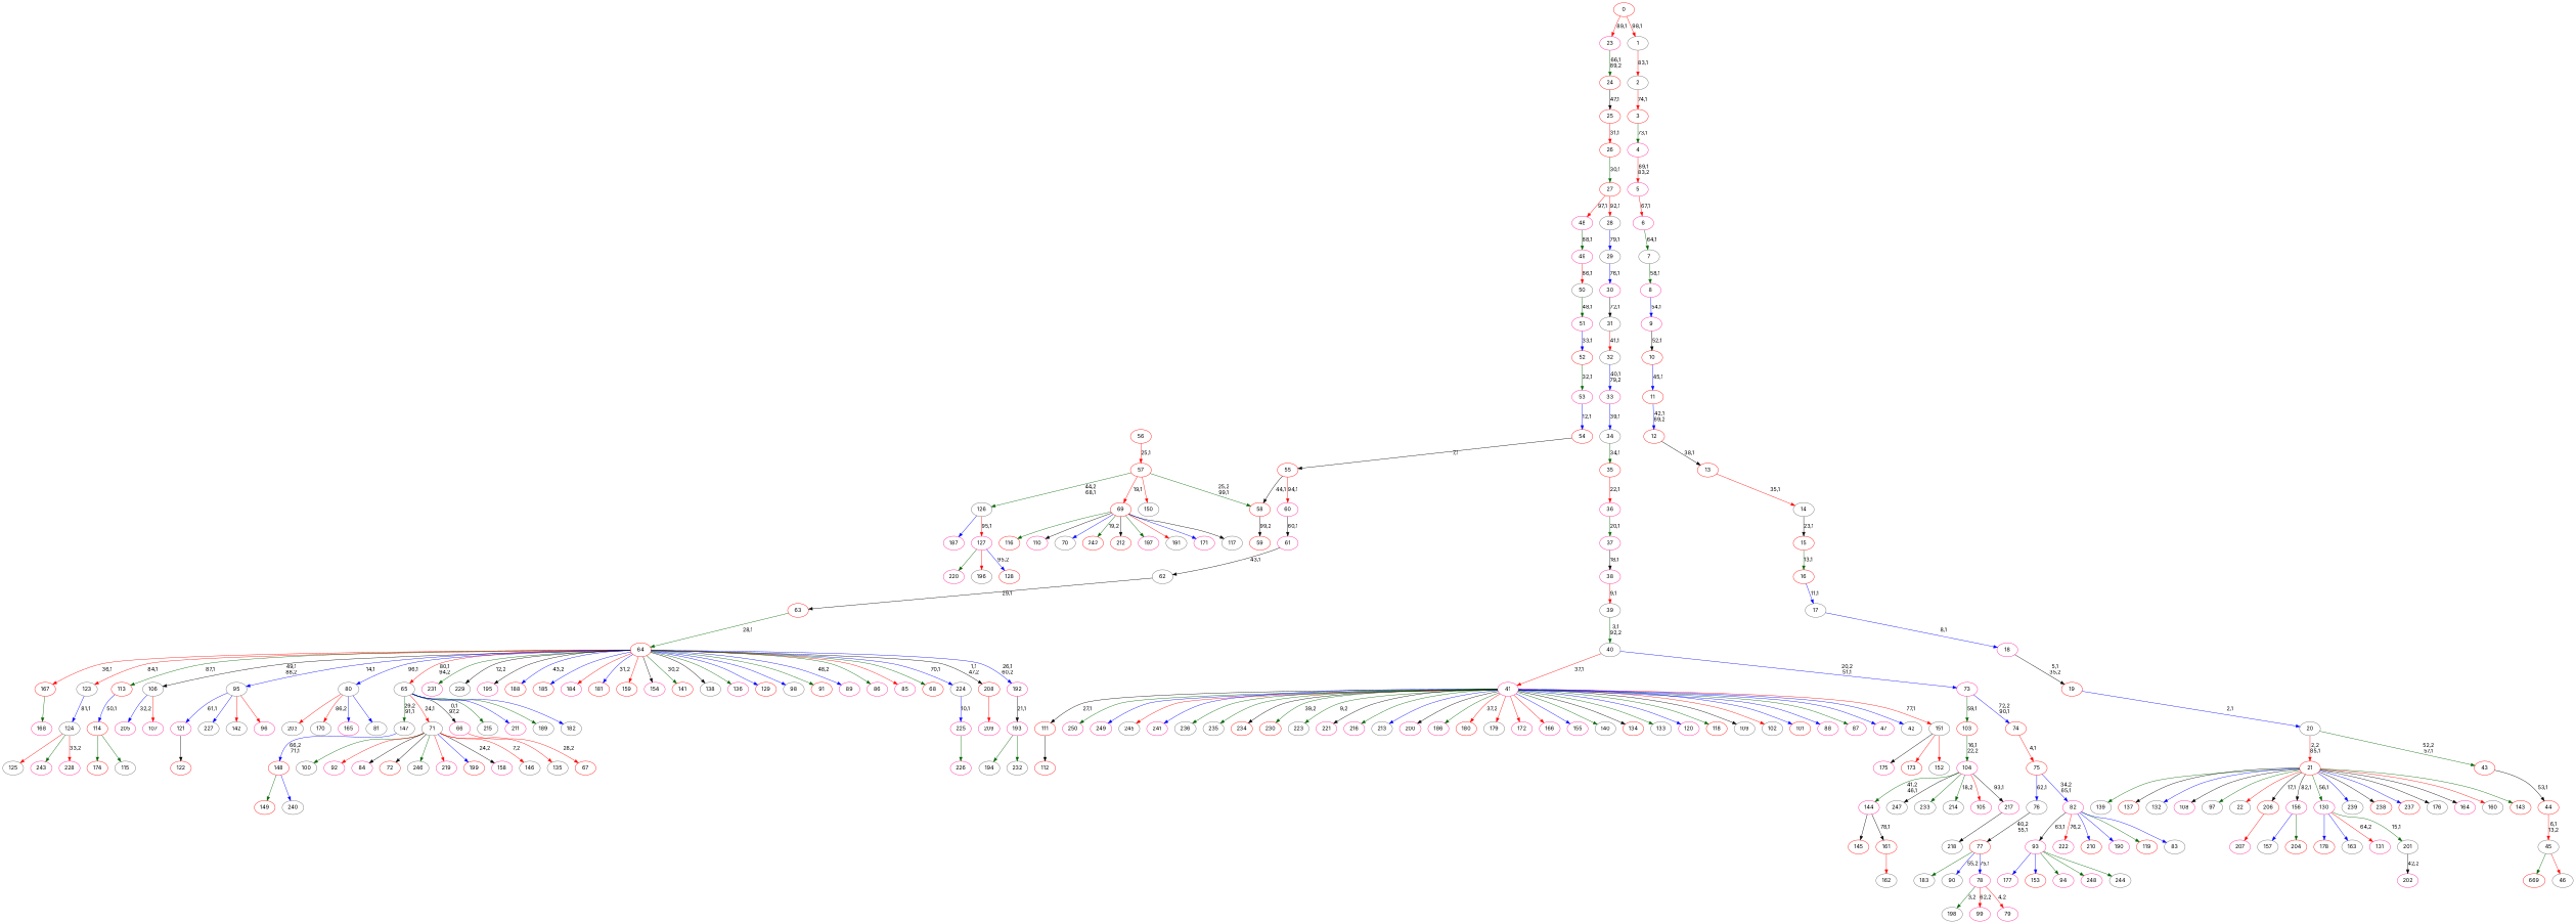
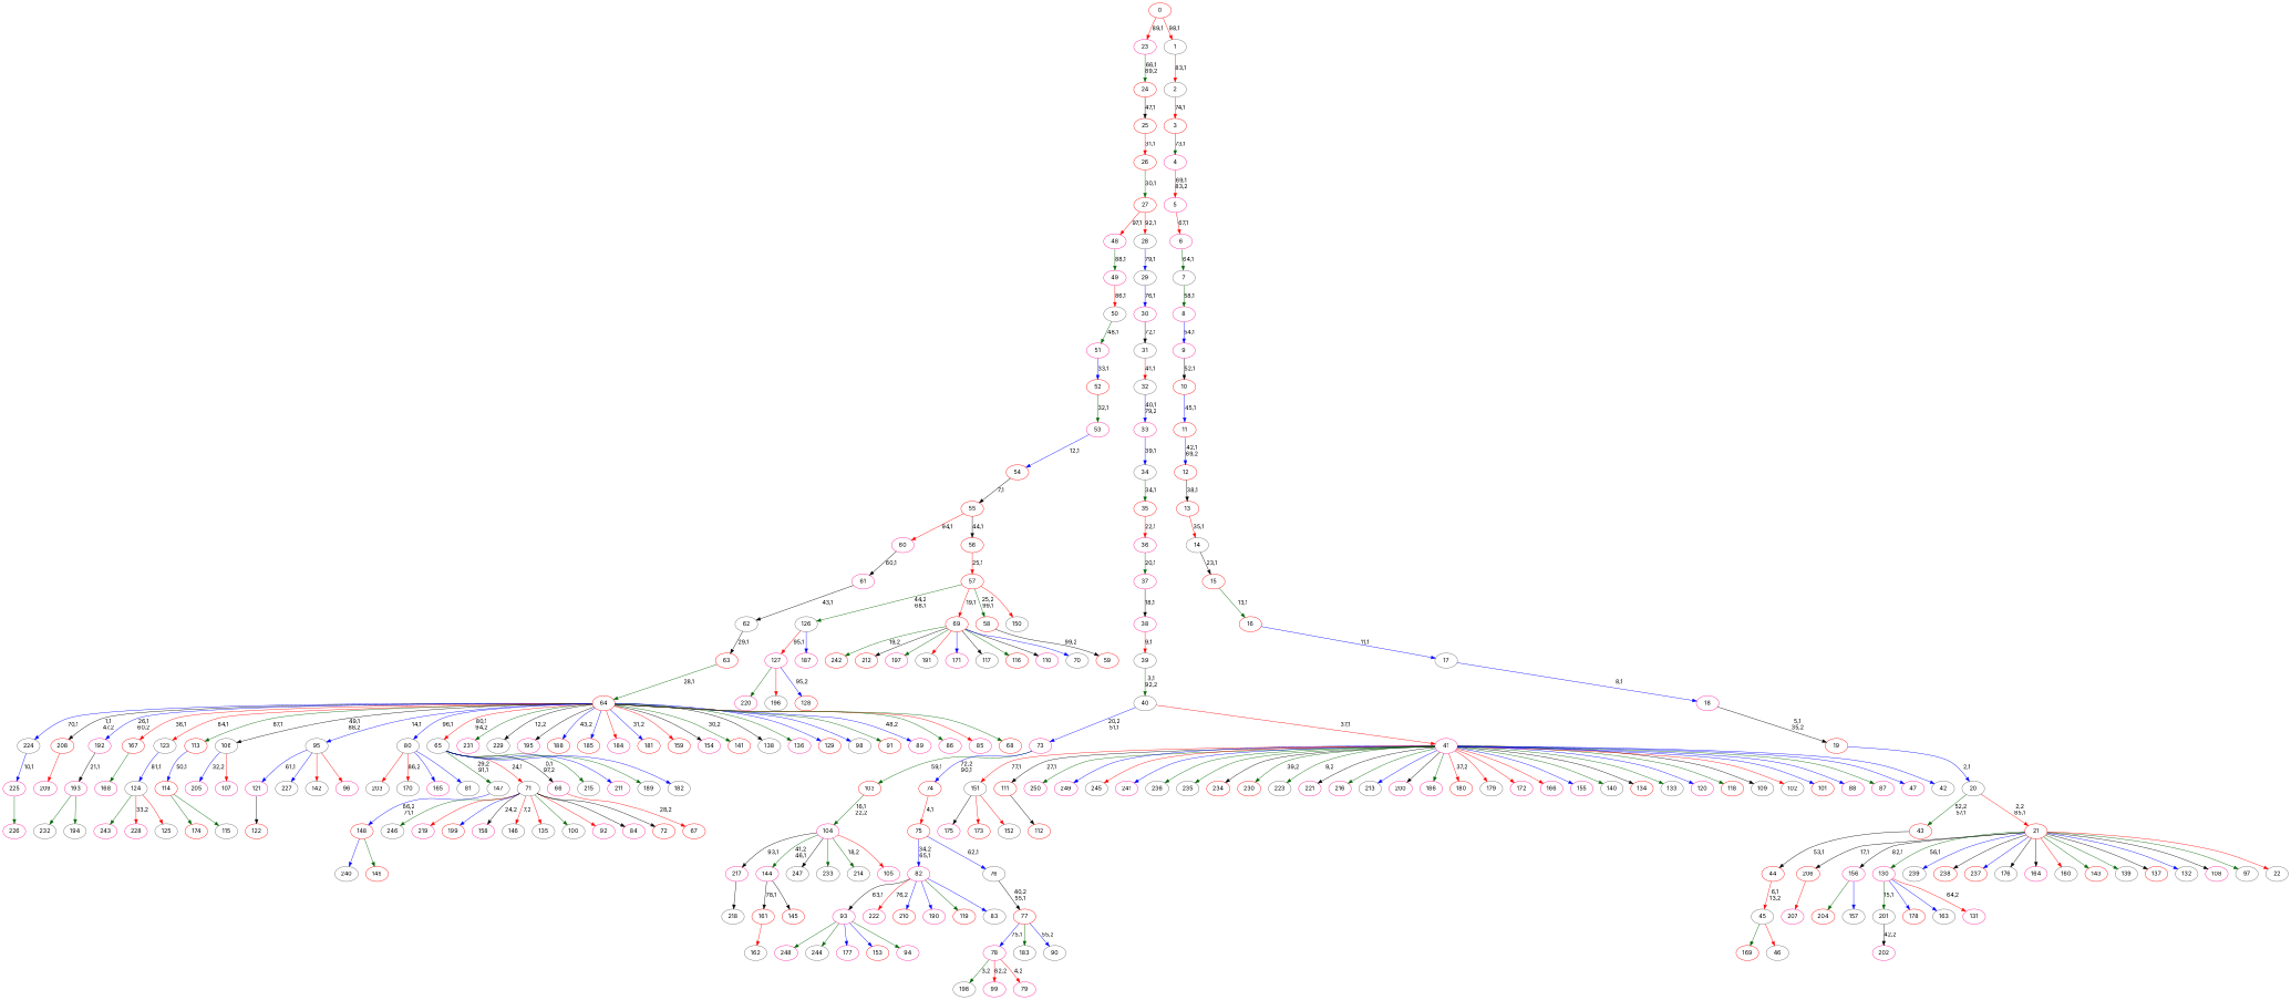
  digraph {
    fontname=Inter
    node [color=deeppink fontname=Inter]
    edge [color=darkgreen fontname=Inter]
    225
    226
    224 [color=gray40]
    218 [color=gray40]
    217
    208 [color=red]
    209
    206 [color=red]
    207
    201 [color=gray40]
    202
    232 [color=gray40]
    193
    194 [color=gray40]
    192
    167 [color=red]
    168
    161 [color=red]
    162 [color=gray40]
    204 [color=red]
    156
    157 [color=gray40]
    151 [color=gray40]
    175
    173 [color=red]
    152 [color=gray40]
    148 [color=red]
    240 [color=gray40]
    149 [color=red]
    147 [color=gray40]
    144
    145 [color=red]
    130
    178 [color=red]
    163 [color=gray40]
    131
    127
    220
    196 [color=gray40]
    128 [color=red]
    126 [color=gray40]
    187
    124 [color=gray40]
    243
    228
    125 [color=gray40]
    123 [color=gray40]
    122 [color=red]
    121
    114 [color=red]
    174 [color=red]
    115 [color=gray40]
    113 [color=red]
    111 [color=red]
    112 [color=red]
    106 [color=gray40]
    205
    107
    104
    247 [color=gray40]
    233 [color=gray40]
    214 [color=gray40]
    105
    103 [color=red]
    95 [color=gray40]
    227 [color=gray40]
    142 [color=gray40]
    96
    93
    248
    244 [color=gray40]
    177
    153 [color=red]
    94
    82
    222
    210 [color=red]
    190
    119 [color=red]
    83 [color=gray40]
    80 [color=gray40]
    203 [color=gray40]
    170 [color=gray40]
    165
    81 [color=gray40]
    198 [color=gray40]
    78
    99
    79
    77 [color=red]
    183 [color=gray40]
    90 [color=gray40]
    76 [color=gray40]
    75 [color=red]
    74 [color=red]
    73
    71 [color=gray40]
    246 [color=gray40]
    219
    199 [color=red]
    158
    146 [color=gray40]
    135 [color=gray40]
    100 [color=gray40]
    92
    84
    72 [color=red]
    69 [color=red]
    242 [color=red]
    212 [color=red]
    197
    191 [color=gray40]
    171
    117 [color=gray40]
    116 [color=red]
    110
    70 [color=gray40]
    67 [color=red]
    66
    65 [color=gray40]
    215 [color=gray40]
    211
    189 [color=gray40]
    182 [color=gray40]
    64 [color=red]
    231
    229 [color=gray40]
    195
    188 [color=red]
    185 [color=red]
    184
    181 [color=red]
    159 [color=red]
    154
    141 [color=red]
    138 [color=gray40]
    136
    129 [color=red]
    98 [color=gray40]
    91 [color=red]
    89
    86
    85
    68 [color=red]
    63 [color=red]
    62 [color=gray40]
    61
    60
    58 [color=red]
    59 [color=red]
    57 [color=red]
    150 [color=gray40]
    56 [color=red]
    55 [color=red]
    54 [color=red]
    53
    52 [color=red]
    51
    50 [color=gray40]
    49
    48
    45 [color=gray40]
-   169 [color=red label=669]
+   169 [color=red]
    46 [color=gray40]
    44 [color=red]
    43 [color=red]
    41
    250
    249
    245 [color=gray40]
    241
    236 [color=gray40]
    235 [color=gray40]
    234 [color=red]
    230 [color=red]
    223 [color=gray40]
    221
    216
    213 [color=gray40]
    200
    186
    180 [color=red]
    179 [color=gray40]
    172
    166
    155
    140 [color=gray40]
    134 [color=red]
    133 [color=gray40]
    120
    118 [color=red]
    109 [color=gray40]
    102 [color=gray40]
    101 [color=red]
    88
    87
    47
    42 [color=gray40]
    40 [color=gray40]
    39 [color=gray40]
    38
    37
    36
    35 [color=red]
    34 [color=gray40]
    33
    32 [color=gray40]
    31 [color=gray40]
    30
    29 [color=gray40]
    28 [color=gray40]
    27 [color=red]
    26 [color=red]
    25 [color=red]
    24 [color=red]
    23
    21 [color=red]
    239 [color=gray40]
    238 [color=red]
    237 [color=red]
    176 [color=gray40]
    164
    160 [color=gray40]
    143 [color=red]
    139 [color=gray40]
    137 [color=red]
    132 [color=gray40]
    108
    97 [color=gray40]
    22 [color=gray40]
    20 [color=gray40]
    19 [color=red]
    18
    17 [color=gray40]
    16 [color=red]
    15 [color=red]
    14 [color=gray40]
    13 [color=red]
    12 [color=red]
    11 [color=red]
    10 [color=red]
    9
    8
    7 [color=gray40]
    6
    5
    4
    3 [color=red]
    2 [color=gray40]
    1 [color=gray40]
    0 [color=red]
    225 -> 226
    224 -> 225 [color=blue label="10,1"]
    217 -> 218 [color=black]
    208 -> 209 [color=red]
    206 -> 207 [color=red]
    201 -> 202 [color=black label="42,2"]
    193 -> 232
    193 -> 194
    192 -> 193 [color=black label="21,1"]
    167 -> 168
    161 -> 162 [color=red]
    156 -> 204
    156 -> 157 [color=blue]
    151 -> 175 [color=black]
    151 -> 173 [color=red]
    151 -> 152 [color=red]
    148 -> 240 [color=blue]
    148 -> 149
    147 -> 148 [color=blue label="66,2\n71,1"]
    144 -> 161 [color=black label="78,1"]
    144 -> 145 [color=black]
    130 -> 201 [label="15,1"]
    130 -> 178 [color=blue]
    130 -> 163 [color=blue]
    130 -> 131 [color=red label="64,2"]
    127 -> 220
    127 -> 196 [color=red]
    127 -> 128 [color=blue label="95,2"]
    126 -> 127 [color=red label="95,1"]
    126 -> 187 [color=blue]
    124 -> 243
    124 -> 228 [color=red label="33,2"]
    124 -> 125 [color=red]
    123 -> 124 [color=blue label="81,1"]
    121 -> 122 [color=black]
    114 -> 174
    114 -> 115
    113 -> 114 [color=blue label="50,1"]
    111 -> 112 [color=black]
    106 -> 205 [color=blue label="32,2"]
    106 -> 107 [color=red]
    104 -> 217 [color=black label="93,1"]
    104 -> 144 [label="41,2\n46,1"]
    104 -> 247 [color=black]
    104 -> 233
    104 -> 214 [label="18,2"]
    104 -> 105 [color=red]
    103 -> 104 [label="16,1\n22,2"]
    95 -> 121 [color=blue label="61,1"]
    95 -> 227 [color=blue]
    95 -> 142 [color=red]
    95 -> 96 [color=red]
    93 -> 248
    93 -> 244
    93 -> 177 [color=blue]
    93 -> 153 [color=blue]
    93 -> 94
    82 -> 93 [color=black label="63,1"]
    82 -> 222 [color=red label="76,2"]
    82 -> 210 [color=blue]
    82 -> 190 [color=blue]
    82 -> 119
    82 -> 83 [color=blue]
    80 -> 203 [color=red]
    80 -> 170 [color=red label="86,2"]
    80 -> 165 [color=blue]
    80 -> 81 [color=blue]
    78 -> 198 [label="3,2"]
    78 -> 99 [color=red label="62,2"]
    78 -> 79 [color=red label="4,2"]
    77 -> 78 [color=blue label="75,1"]
    77 -> 183
    77 -> 90 [color=blue label="55,2"]
    76 -> 77 [color=black label="40,2\n55,1"]
    75 -> 82 [color=blue label="34,2\n65,1"]
    75 -> 76 [color=blue label="62,1"]
    74 -> 75 [color=red label="4,1"]
    73 -> 103 [label="59,1"]
    73 -> 74 [color=blue label="72,2\n90,1"]
    71 -> 246
    71 -> 219 [color=red]
    71 -> 199 [color=blue]
    71 -> 158 [color=black label="24,2"]
    71 -> 146 [color=red label="7,2"]
    71 -> 135 [color=red]
    71 -> 100
    71 -> 92 [color=red]
    71 -> 84 [color=black]
    71 -> 72 [color=black]
    69 -> 242 [label="19,2"]
    69 -> 212 [color=black]
    69 -> 197
    69 -> 191 [color=red]
    69 -> 171 [color=blue]
    69 -> 117 [color=black]
    69 -> 116
    69 -> 110 [color=black]
    69 -> 70 [color=blue]
    66 -> 67 [color=red label="28,2"]
    65 -> 147 [label="29,2\n91,1"]
    65 -> 71 [color=red label="24,1"]
    65 -> 66 [color=black label="0,1\n97,2"]
    65 -> 215
    65 -> 211 [color=blue]
    65 -> 189
    65 -> 182 [color=blue]
    64 -> 224 [color=blue label="70,1"]
    64 -> 208 [color=black label="1,1\n47,2"]
    64 -> 192 [color=blue label="26,1\n60,2"]
    64 -> 167 [color=red label="36,1"]
    64 -> 123 [color=red label="84,1"]
    64 -> 113 [label="87,1"]
    64 -> 106 [color=black label="49,1\n88,2"]
    64 -> 95 [color=blue label="14,1"]
    64 -> 80 [color=blue label="96,1"]
    64 -> 65 [color=red label="80,1\n94,2"]
    64 -> 231
    64 -> 229 [color=black label="12,2"]
    64 -> 195 [color=black]
    64 -> 188 [color=blue label="43,2"]
    64 -> 185 [color=blue]
    64 -> 184 [color=red]
    64 -> 181 [color=blue label="31,2"]
    64 -> 159 [color=red]
    64 -> 154 [color=black]
    64 -> 141 [label="30,2"]
    64 -> 138 [color=black]
    64 -> 136
    64 -> 129 [color=blue]
    64 -> 98 [color=blue]
    64 -> 91
    64 -> 89 [color=blue label="48,2"]
    64 -> 86
    64 -> 85 [color=red]
    64 -> 68
    63 -> 64 [label="28,1"]
    62 -> 63 [color=black label="29,1"]
    61 -> 62 [color=black label="43,1"]
    60 -> 61 [color=black label="60,1"]
    58 -> 59 [color=black label="99,2"]
    57 -> 126 [label="44,2\n68,1"]
    57 -> 69 [color=red label="19,1"]
    57 -> 58 [label="25,2\n99,1"]
    57 -> 150 [color=red]
    56 -> 57 [color=red label="25,1"]
    55 -> 60 [color=red label="94,1"]
-   55 -> 58 [color=black label="44,1"]
+   55 -> 56 [color=black label="44,1"]
    54 -> 55 [color=black label="7,1"]
    53 -> 54 [color=blue label="12,1"]
    52 -> 53 [label="32,1"]
    51 -> 52 [color=blue label="33,1"]
    50 -> 51 [label="48,1"]
    49 -> 50 [color=red label="86,1"]
    48 -> 49 [label="88,1"]
    45 -> 169
    45 -> 46 [color=red]
    44 -> 45 [color=red label="6,1\n13,2"]
    43 -> 44 [color=black label="53,1"]
    41 -> 151 [color=red label="77,1"]
    41 -> 111 [color=black label="27,1"]
    41 -> 250
    41 -> 249 [color=blue]
    41 -> 245 [color=red]
    41 -> 241 [color=blue]
    41 -> 236
    41 -> 235
    41 -> 234 [color=black]
    41 -> 230 [label="39,2"]
    41 -> 223 [label="9,2"]
    41 -> 221 [color=black]
    41 -> 216
    41 -> 213 [color=blue]
    41 -> 200 [color=black]
    41 -> 186
    41 -> 180 [color=red label="37,2"]
    41 -> 179 [color=red]
    41 -> 172 [color=red]
    41 -> 166 [color=red]
    41 -> 155 [color=blue]
    41 -> 140
    41 -> 134 [color=black]
    41 -> 133
    41 -> 120 [color=blue]
    41 -> 118
    41 -> 109 [color=black]
    41 -> 102 [color=red]
    41 -> 101 [color=blue]
    41 -> 88 [color=blue]
    41 -> 87
    41 -> 47 [color=blue]
    41 -> 42 [color=blue]
    40 -> 73 [color=blue label="20,2\n51,1"]
    40 -> 41 [color=red label="37,1"]
    39 -> 40 [label="3,1\n92,2"]
    38 -> 39 [color=red label="9,1"]
    37 -> 38 [color=black label="18,1"]
    36 -> 37 [label="20,1"]
    35 -> 36 [color=red label="22,1"]
    34 -> 35 [label="34,1"]
    33 -> 34 [color=blue label="39,1"]
    32 -> 33 [color=blue label="40,1\n79,2"]
    31 -> 32 [color=red label="41,1"]
    30 -> 31 [color=black label="72,1"]
    29 -> 30 [color=blue label="76,1"]
    28 -> 29 [color=blue label="79,1"]
    27 -> 48 [color=red label="97,1"]
    27 -> 28 [color=red label="92,1"]
    26 -> 27 [label="30,1"]
    25 -> 26 [color=red label="31,1"]
    24 -> 25 [color=black label="47,1"]
    23 -> 24 [label="66,1\n89,2"]
    21 -> 206 [color=black label="17,1"]
    21 -> 156 [color=black label="82,1"]
    21 -> 130 [label="56,1"]
    21 -> 239 [color=blue]
    21 -> 238 [color=black]
    21 -> 237 [color=blue]
    21 -> 176 [color=black]
    21 -> 164 [color=black]
    21 -> 160 [color=red]
    21 -> 143
    21 -> 139
    21 -> 137 [color=black]
    21 -> 132 [color=blue]
    21 -> 108 [color=black]
    21 -> 97
    21 -> 22 [color=red]
    20 -> 43 [label="52,2\n57,1"]
    20 -> 21 [color=red label="2,2\n85,1"]
    19 -> 20 [color=blue label="2,1"]
    18 -> 19 [color=black label="5,1\n35,2"]
    17 -> 18 [color=blue label="8,1"]
    16 -> 17 [color=blue label="11,1"]
    15 -> 16 [label="13,1"]
    14 -> 15 [color=black label="23,1"]
    13 -> 14 [color=red label="35,1"]
    12 -> 13 [color=black label="38,1"]
    11 -> 12 [color=blue label="42,1\n69,2"]
    10 -> 11 [color=blue label="45,1"]
    9 -> 10 [color=black label="52,1"]
    8 -> 9 [color=blue label="54,1"]
    7 -> 8 [label="58,1"]
    6 -> 7 [label="64,1"]
    5 -> 6 [color=red label="67,1"]
    4 -> 5 [color=red label="69,1\n83,2"]
    3 -> 4 [label="73,1"]
    2 -> 3 [color=red label="74,1"]
    1 -> 2 [color=red label="83,1"]
    0 -> 23 [color=red label="89,1"]
    0 -> 1 [color=red label="98,1"]
  }
